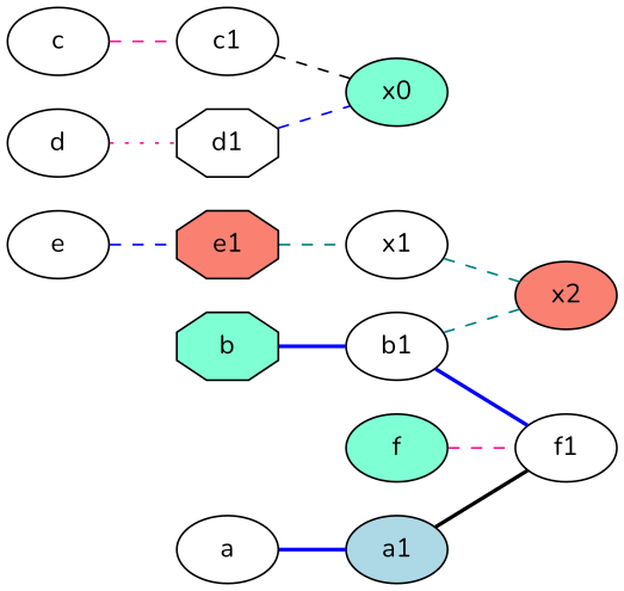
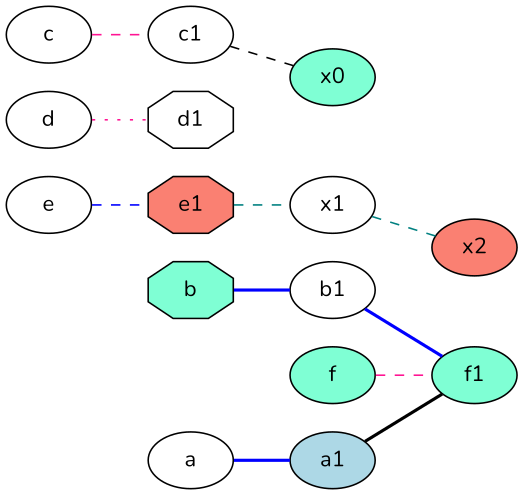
  graph {
    fontname=Nunito
    rankdir=LR
    node [fillcolor=white fontname=Nunito labelfontsize=50 shape=ellipse style=filled]
    edge [color=blue fontname=Nunito style=dashed]
    a1 [fillcolor=lightblue]
-   f1
+   f1 [fillcolor=aquamarine]
    d1 [shape=octagon]
    x0 [fillcolor=aquamarine]
    c1
    e1 [fillcolor=salmon shape=octagon]
    x1
    x2 [fillcolor=salmon]
    b1
    f [fillcolor=aquamarine]
    a
    e
    d
    b [fillcolor=aquamarine shape=octagon]
    c
    a1 -- f1 [color=black style=bold]
-   d1 -- x0
    c1 -- x0 [color=black]
    e1 -- x1 [color=teal]
    x1 -- x2 [color=teal]
    b1 -- f1 [style=bold]
-   b1 -- x2 [color=teal]
    f -- f1 [color=deeppink]
    a -- a1 [style=bold]
    e -- e1
    d -- d1 [color=deeppink style=dotted]
    b -- b1 [style=bold]
    c -- c1 [color=deeppink]
  }
